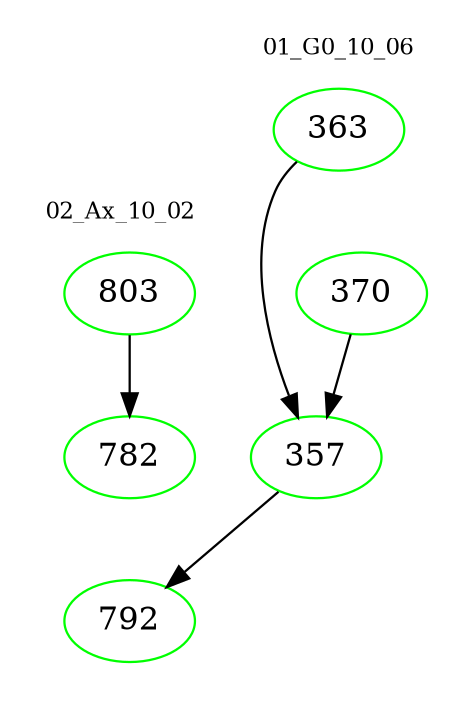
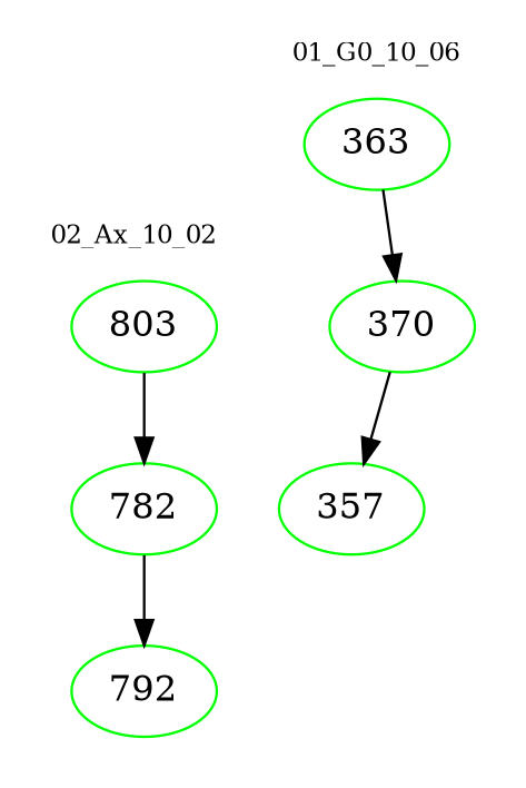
  digraph {
    node [color=green]
    edge [color=black]
    n1 [label=803]
    n2 [label=782]
    n3 [label=792]
    n4 [label=363]
    n5 [label=357]
    n6 [label=370]
    subgraph cluster_1 {
      color=white
      fontsize=10
      label="02_Ax_10_02"
      n1
      n2
      n3
    }
    subgraph cluster_2 {
      color=white
      fontsize=10
      label="01_G0_10_06"
      n4
      n5
      n6
    }
    n1 -> n2
-   n5 -> n3
-   n4 -> n5
+   n2 -> n3
+   n4 -> n6
    n6 -> n5
  }
